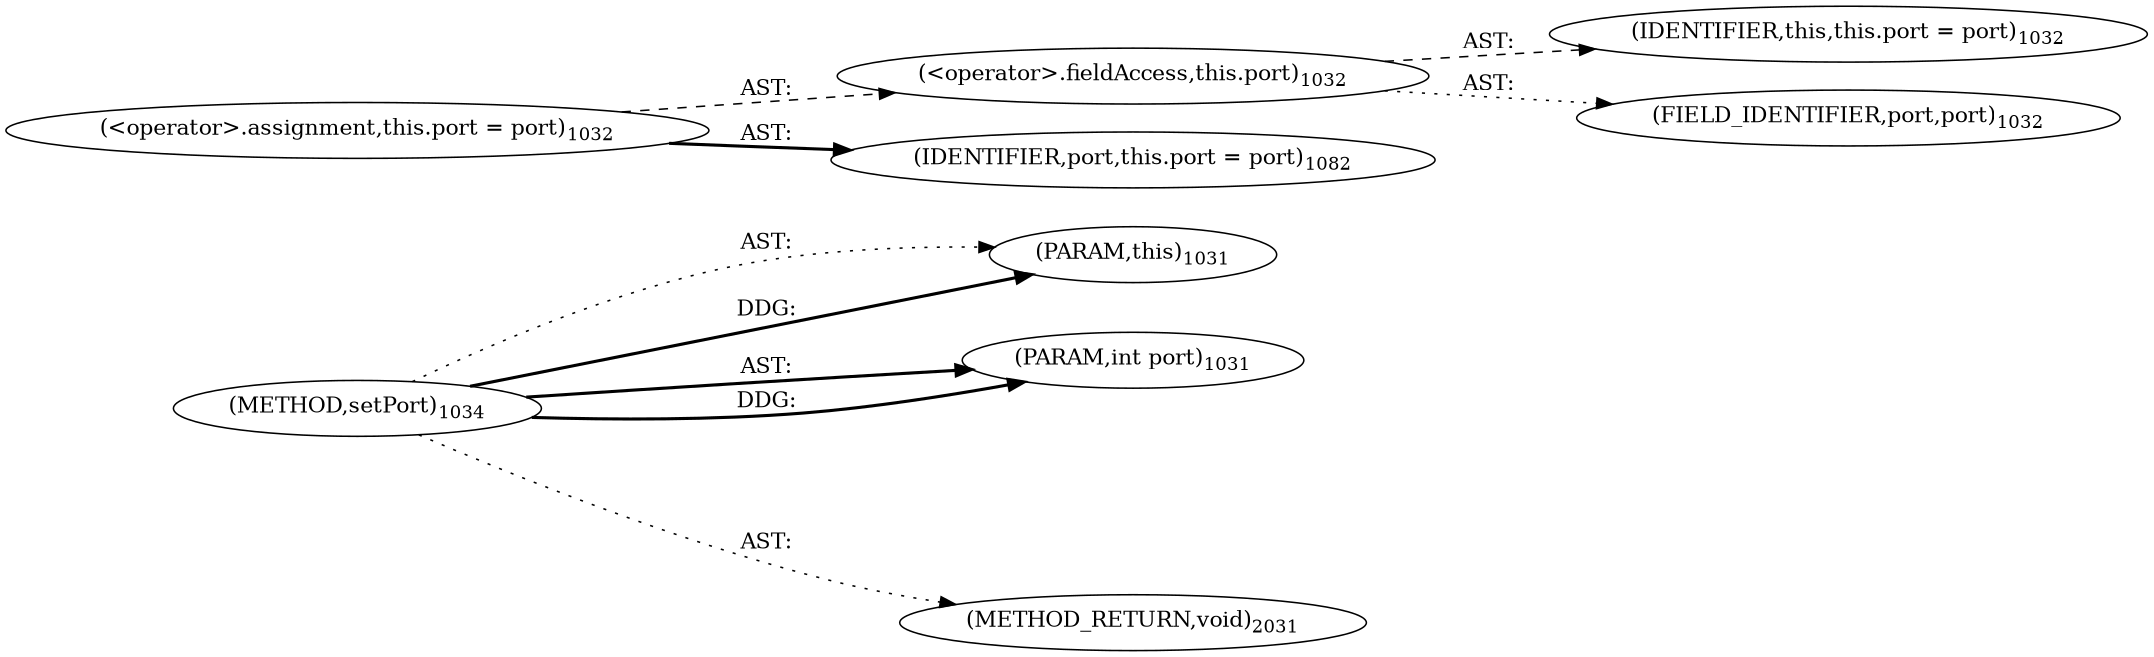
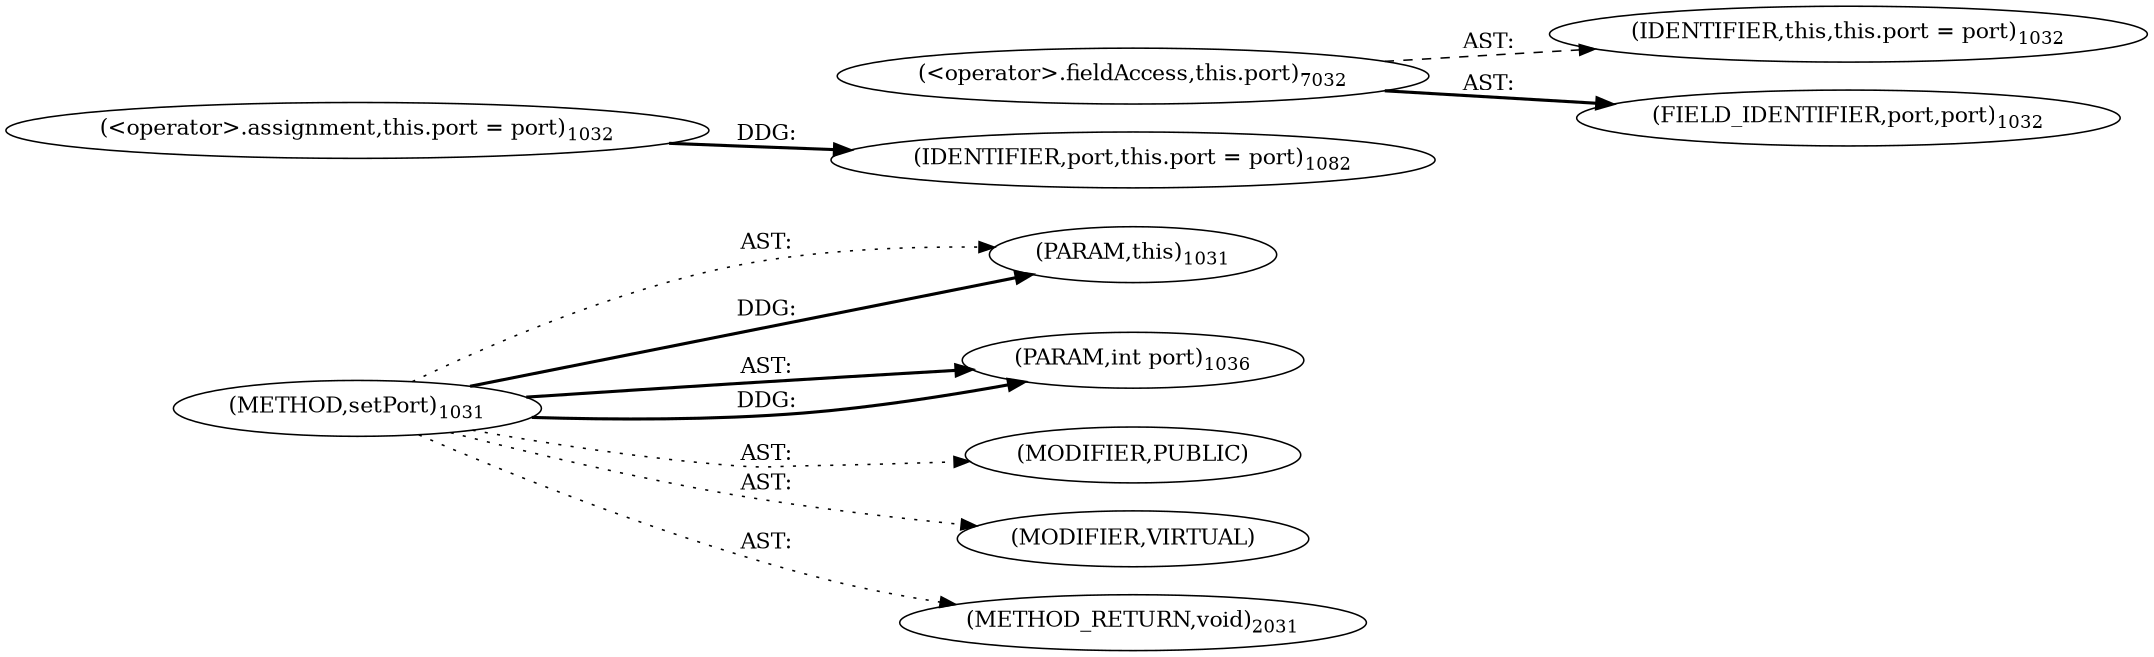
  digraph {
    rankdir=LR
    edge [style=bold]
-   n1 [label=<(METHOD,setPort)<SUB>1034</SUB>>]
+   n1 [label=<(METHOD,setPort)<SUB>1031</SUB>>]
    n2 [label=<(PARAM,this)<SUB>1031</SUB>>]
-   n3 [label=<(PARAM,int port)<SUB>1031</SUB>>]
+   n3 [label=<(PARAM,int port)<SUB>1036</SUB>>]
+   n4 [label=<(MODIFIER,PUBLIC)>]
+   n5 [label=<(MODIFIER,VIRTUAL)>]
    n6 [label=<(METHOD_RETURN,void)<SUB>2031</SUB>>]
    n7 [label=<(&lt;operator&gt;.assignment,this.port = port)<SUB>1032</SUB>>]
-   n8 [label=<(&lt;operator&gt;.fieldAccess,this.port)<SUB>1032</SUB>>]
+   n8 [label=<(&lt;operator&gt;.fieldAccess,this.port)<SUB>7032</SUB>>]
    n9 [label=<(IDENTIFIER,port,this.port = port)<SUB>1082</SUB>>]
    n10 [label=<(IDENTIFIER,this,this.port = port)<SUB>1032</SUB>>]
    n11 [label=<(FIELD_IDENTIFIER,port,port)<SUB>1032</SUB>>]
    n1 -> n2 [label="AST: " style=dotted]
    n1 -> n2 [label="DDG: "]
    n1 -> n3 [label="AST: "]
    n1 -> n3 [label="DDG: "]
+   n1 -> n4 [label="AST: " style=dotted]
+   n1 -> n5 [label="AST: " style=dotted]
    n1 -> n6 [label="AST: " style=dotted]
-   n7 -> n8 [label="AST: " style=dashed]
-   n7 -> n9 [label="AST: "]
+   n7 -> n9 [label="DDG: "]
    n8 -> n10 [label="AST: " style=dashed]
-   n8 -> n11 [label="AST: " style=dotted]
+   n8 -> n11 [label="AST: "]
  }
